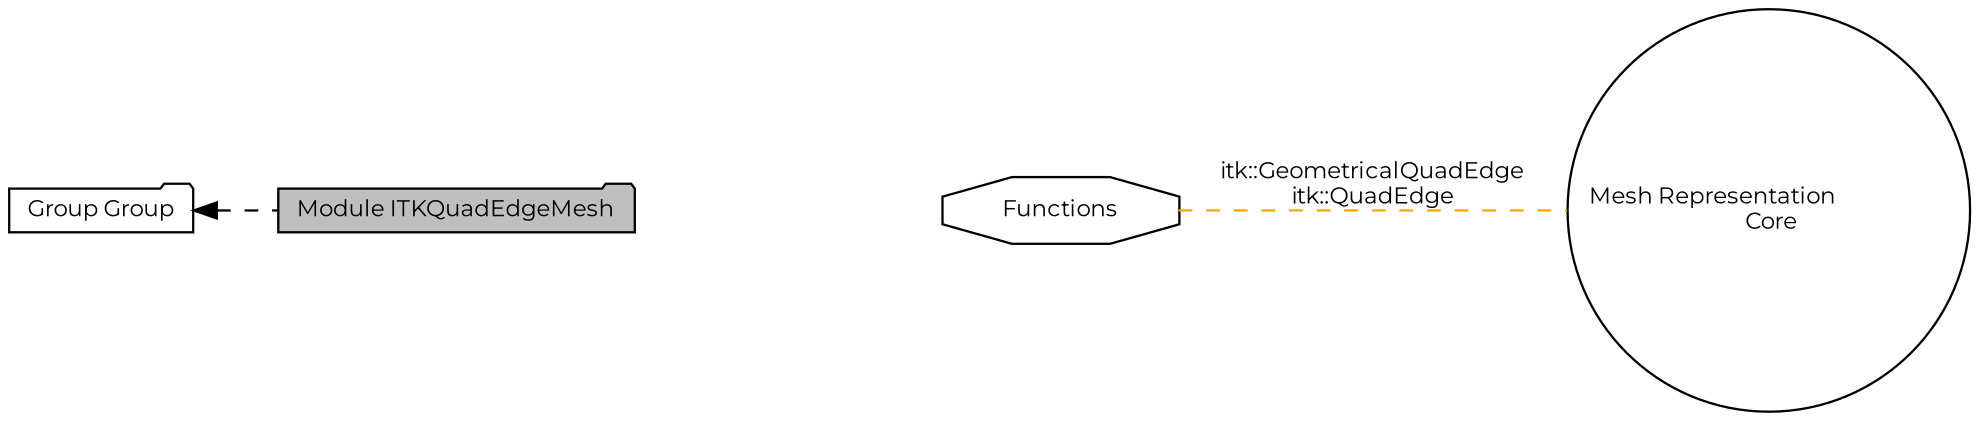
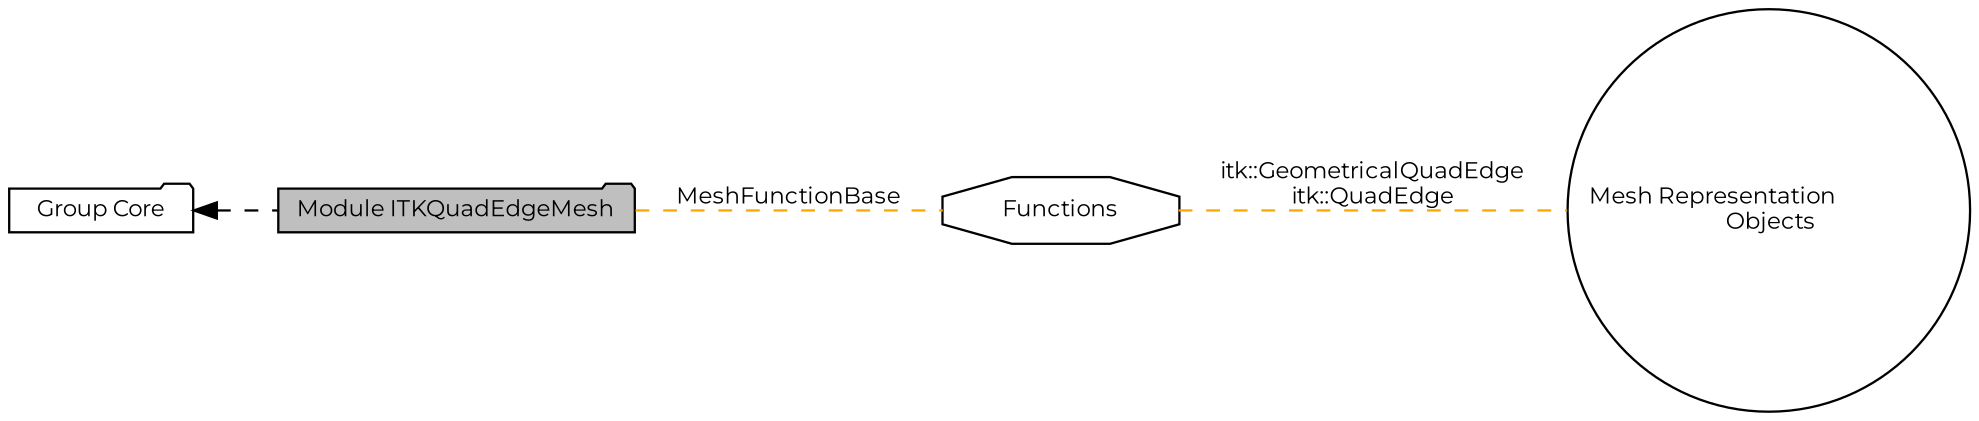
  digraph {
    fontname=Montserrat
    rankdir=LR
    node [color=black fillcolor=white fontname=Montserrat fontsize=10 shape=folder style=filled]
    edge [color=orange dir=none fontname=Montserrat fontsize=10 labelfontname=Helvetica labelfontsize=10 shape=plaintext style=dashed]
    n1 [height=0.2 label=Functions shape=octagon width=0.4]
-   n2 [height=0.2 label="Mesh Representation\l Core" shape=circle width=0.4]
-   n3 [height=0.2 label="Group Group" width=0.4]
+   n2 [height=0.2 label="Mesh Representation\l Objects" shape=circle width=0.4]
+   n3 [height=0.2 label="Group Core" width=0.4]
    n4 [fillcolor=grey75 fontcolor=black height=0.2 label="Module ITKQuadEdgeMesh" width=0.4]
    n1 -> n2 [label="itk::GeometricalQuadEdge\nitk::QuadEdge"]
    n3 -> n4 [dir=back color=""]
+   n4 -> n1 [label=MeshFunctionBase]
  }
